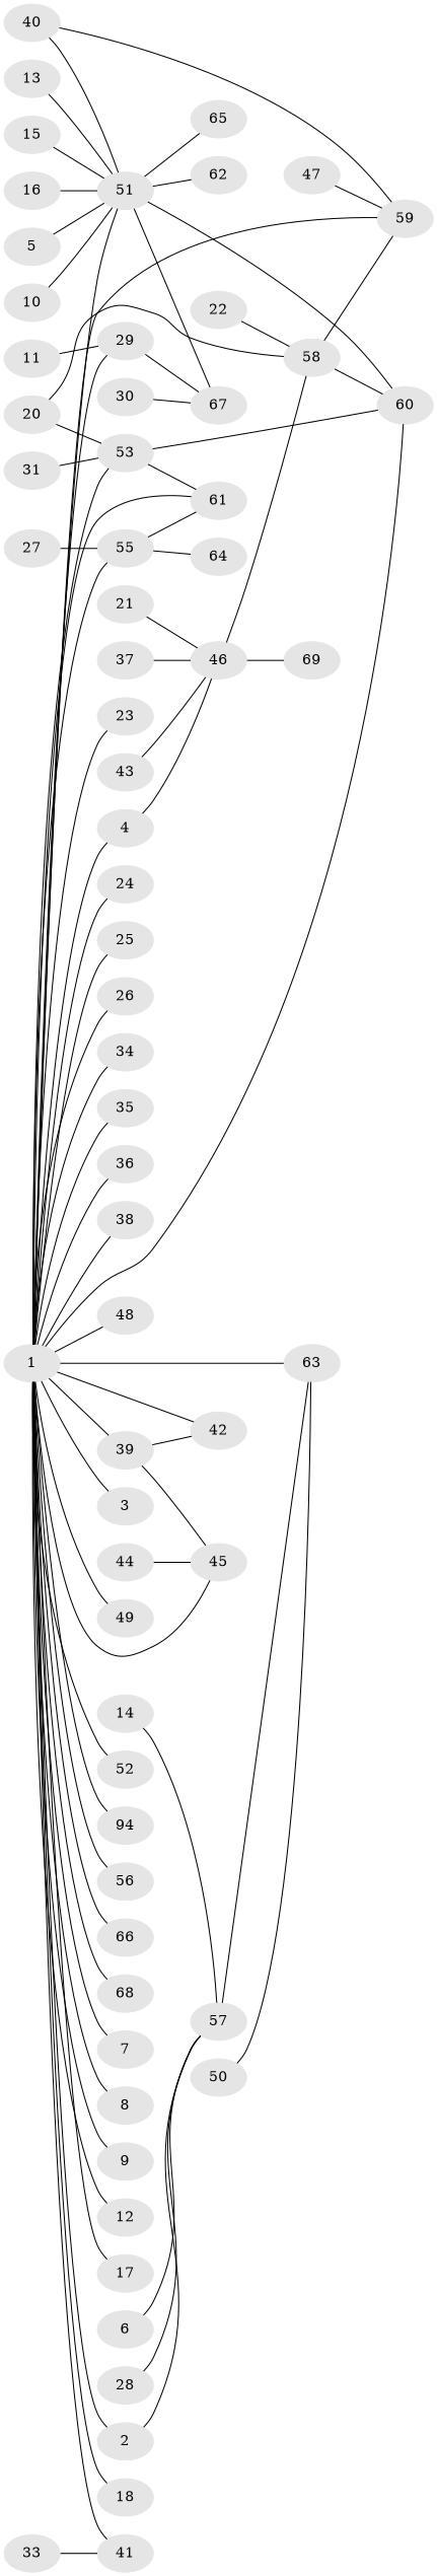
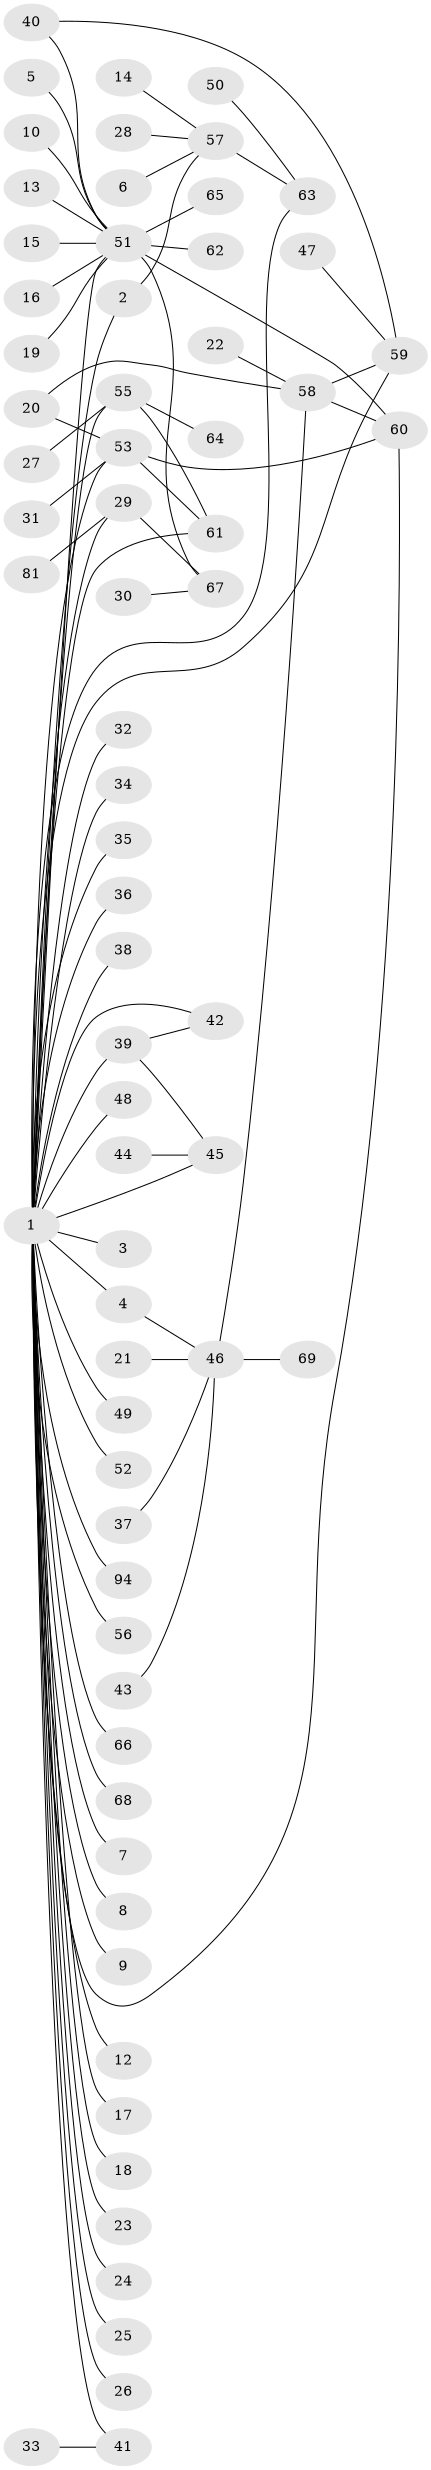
  graph {
    rankdir=LR
    node [color=gray90 style=filled]
    edge [weight=1.0]
    1
    2
    3
    4
    7
    8
    9
    12
    17
    18
    23
    24
    25
    26
    29
+   32
    34
    35
    36
    38
    39
    41
    42
    45
    48
    49
    51
    52
    53
    n30 [label=94]
    55
    56
    59
    60
    61
    63
    66
    68
    57
    46
    67
    62
    65
    64
    58
    69
    5
    6
    10
-   11
+   11 [label=81]
    13
    14
    15
    16
+   19
    20
    21
    22
    27
    28
    30
    31
    33
    37
    40
    43
    44
    47
    50
    1 -- 2
    1 -- 3
    1 -- 4
    1 -- 7
    1 -- 8
    1 -- 9
    1 -- 12
    1 -- 17
    1 -- 18
    1 -- 23
    1 -- 24
    1 -- 25
    1 -- 26
    1 -- 29
+   1 -- 32
    1 -- 34
    1 -- 35
    1 -- 36
    1 -- 38
    1 -- 39
    1 -- 41
    1 -- 42
    1 -- 45
    1 -- 48
    1 -- 49
    1 -- 51 [weight=2.0]
    1 -- 52
    1 -- 53
    1 -- n30
    1 -- 55
    1 -- 56
    1 -- 59
    1 -- 60
    1 -- 61
    1 -- 63 [weight=3.0]
    1 -- 66
    1 -- 68
    2 -- 57
    4 -- 46
    29 -- 67
    39 -- 42
    39 -- 45
    51 -- 60
    51 -- 67
    51 -- 62
    51 -- 65 [weight=2.0]
    53 -- 60
    53 -- 61
    55 -- 61
    55 -- 64
    57 -- 63
    46 -- 58
    46 -- 69
    58 -- 59
    58 -- 60
    5 -- 51
    6 -- 57
    10 -- 51
    11 -- 29
    13 -- 51
    14 -- 57
    15 -- 51
    16 -- 51
+   19 -- 51
    20 -- 53
    20 -- 58
    21 -- 46
    22 -- 58
    27 -- 55
    28 -- 57
    30 -- 67
    31 -- 53
    33 -- 41
    37 -- 46
    40 -- 51
    40 -- 59
    43 -- 46
    44 -- 45
    47 -- 59
    50 -- 63
  }
